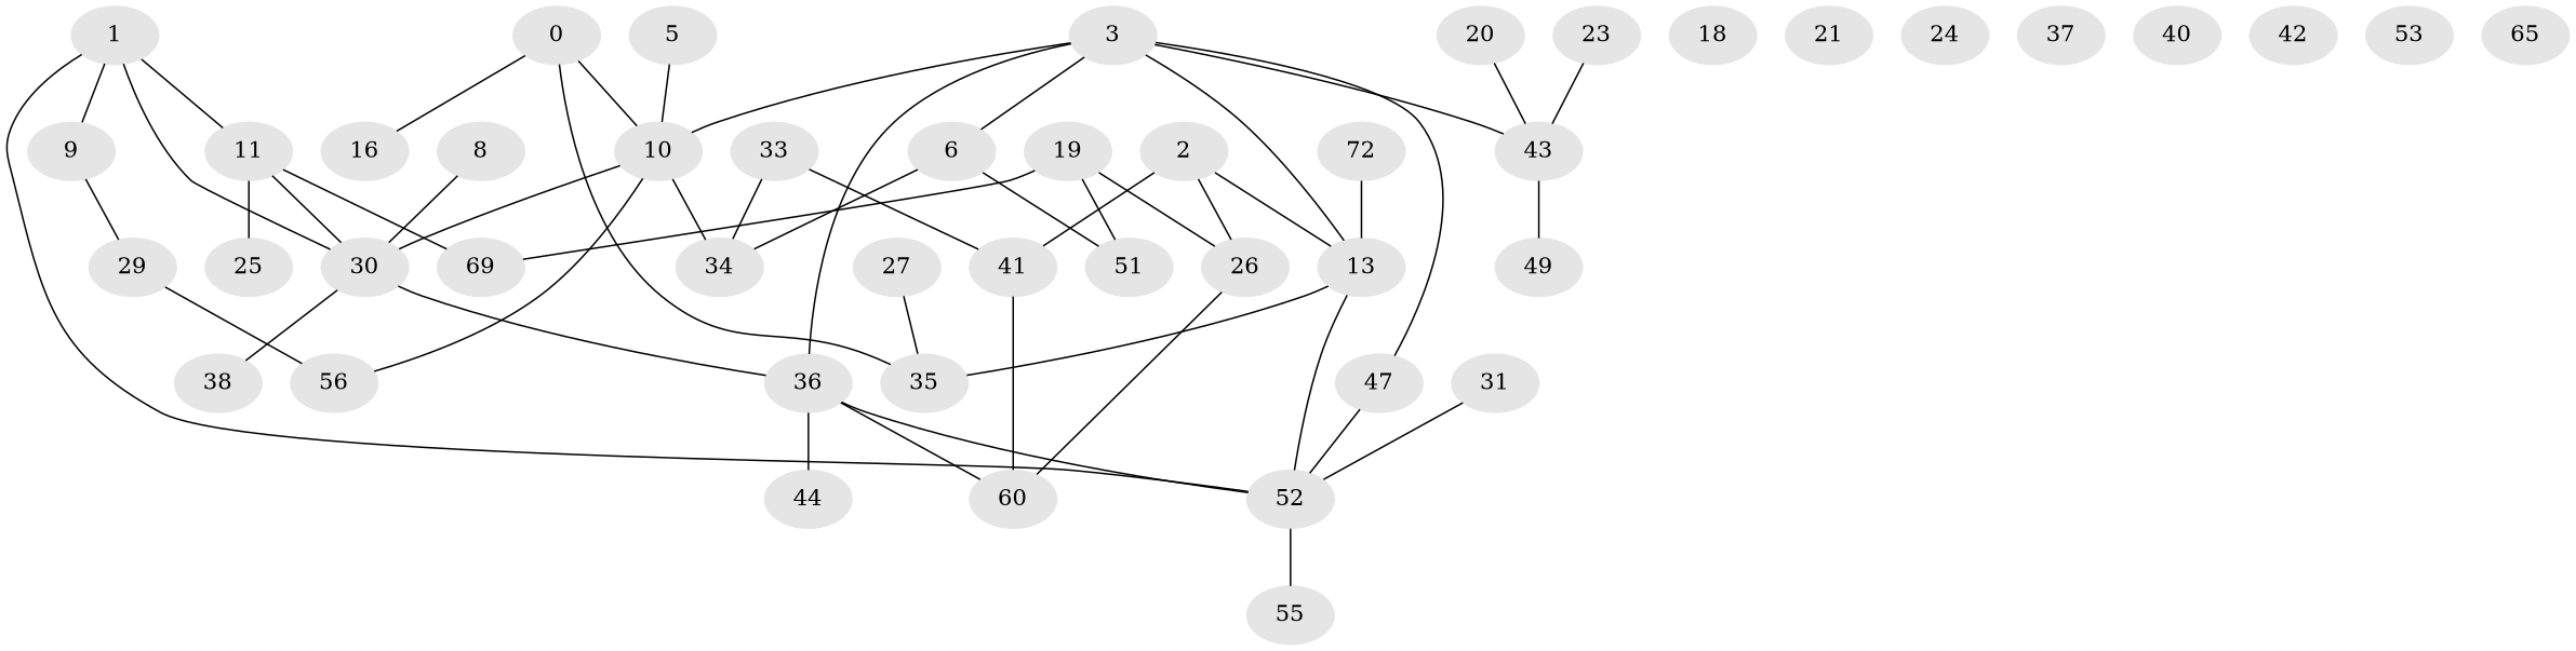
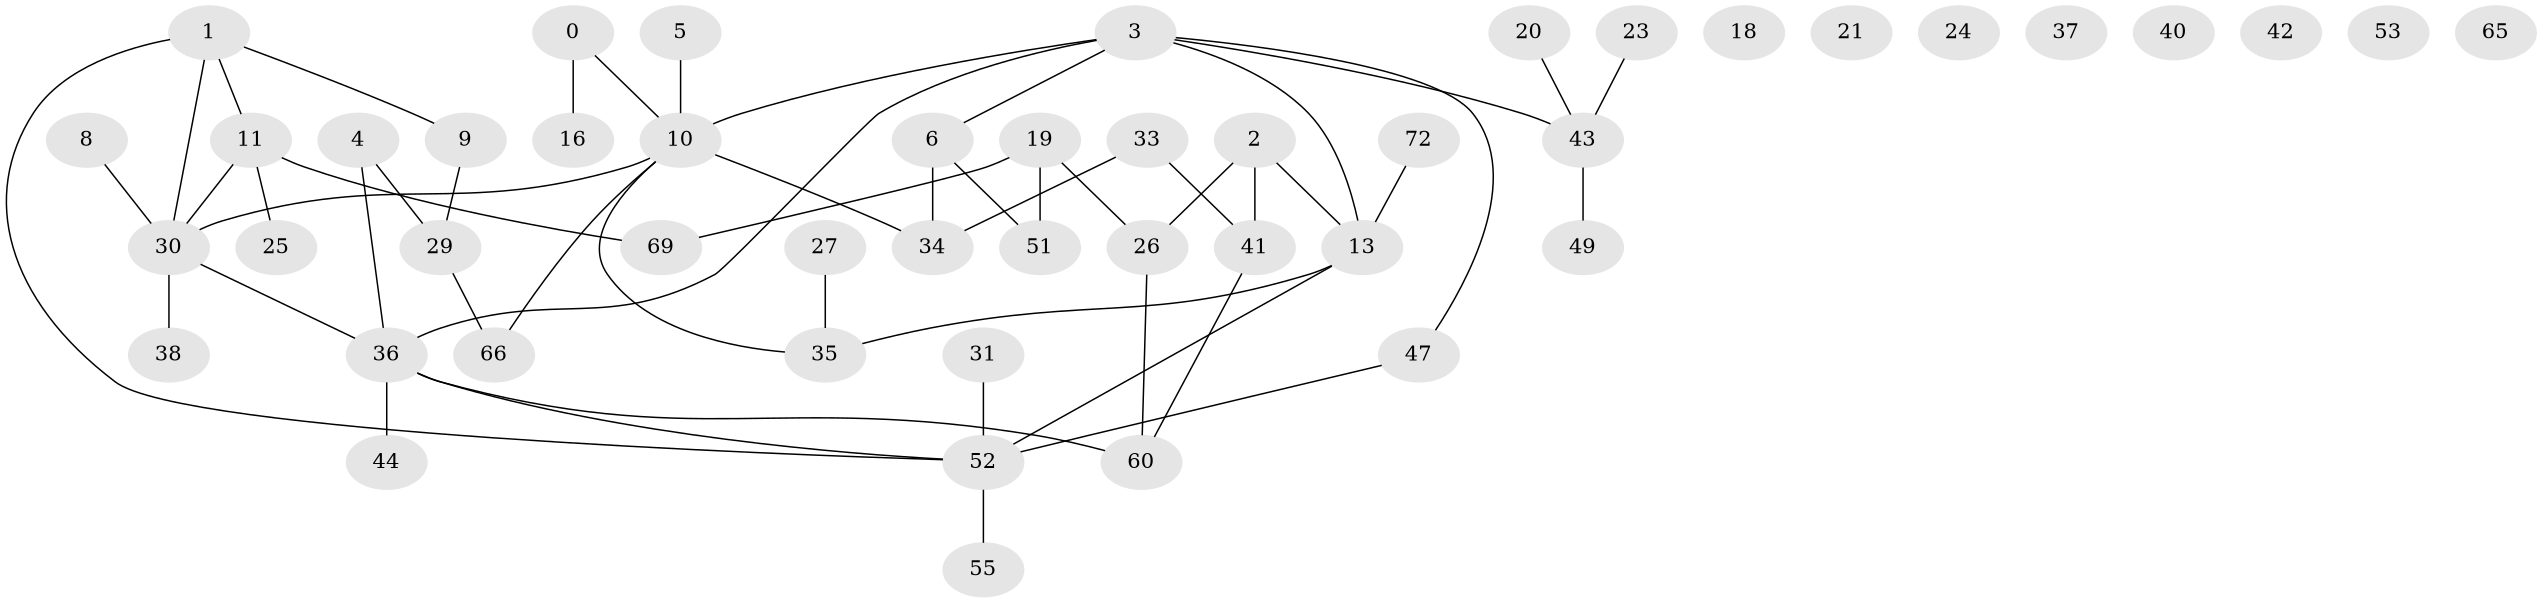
  graph {
    node [color=gray90 style=filled]
    1 [super="+15"]
    9
    11 [super="+70"]
    30 [super="+50"]
    52 [super="+68"]
    29 [super="+61"]
    25
    69
    36 [super="+39"]
    38
    55
    13 [super="+17"]
    35 [super="+37"]
    2
    26 [super="+54"]
    41 [super="+57"]
    60
    3 [super="+46"]
    6 [super="+22"]
    10
    43 [super="+63"]
    47
    34 [super="+59"]
    51 [super="+62"]
-   66 [label=56]
+   66
    44
    49
+   4 [super="+56"]
    5
    n30 [label=0 super="+14"]
    16
    8 [super="+28"]
    n33 [label=72 super="+64"]
    18
    19 [super="+48"]
    20
    21 [super="+45"]
    23
    24
    27
    31 [super="+58"]
    n42 [label=37]
    33
    40 [super="+67"]
    42
    53
    65
    1 -- 9
    1 -- 11
    1 -- 30
    1 -- 52
    9 -- 29
    11 -- 30
    11 -- 25
    11 -- 69
    30 -- 36
    30 -- 38
    52 -- 55
    29 -- 66 [weight=2]
    36 -- 52
    36 -- 60
    36 -- 44
    13 -- 52
    13 -- 35
    2 -- 13
    2 -- 26
    2 -- 41
    26 -- 60
    41 -- 60
    3 -- 36
    3 -- 13
    3 -- 6
    3 -- 10
    3 -- 43
    3 -- 47
    6 -- 34 [weight=2]
    6 -- 51 [weight=2]
    10 -- 30
    10 -- 34
    10 -- 66
    43 -- 49
    47 -- 52
+   4 -- 29
+   4 -- 36
    5 -- 10
-   n30 -- 35
+   10 -- 35
    n30 -- 10
    n30 -- 16
    8 -- 30
    n33 -- 13
    19 -- 69
    19 -- 26
    19 -- 51
    20 -- 43
    23 -- 43
    27 -- 35
    31 -- 52
    33 -- 41
    33 -- 34
  }
